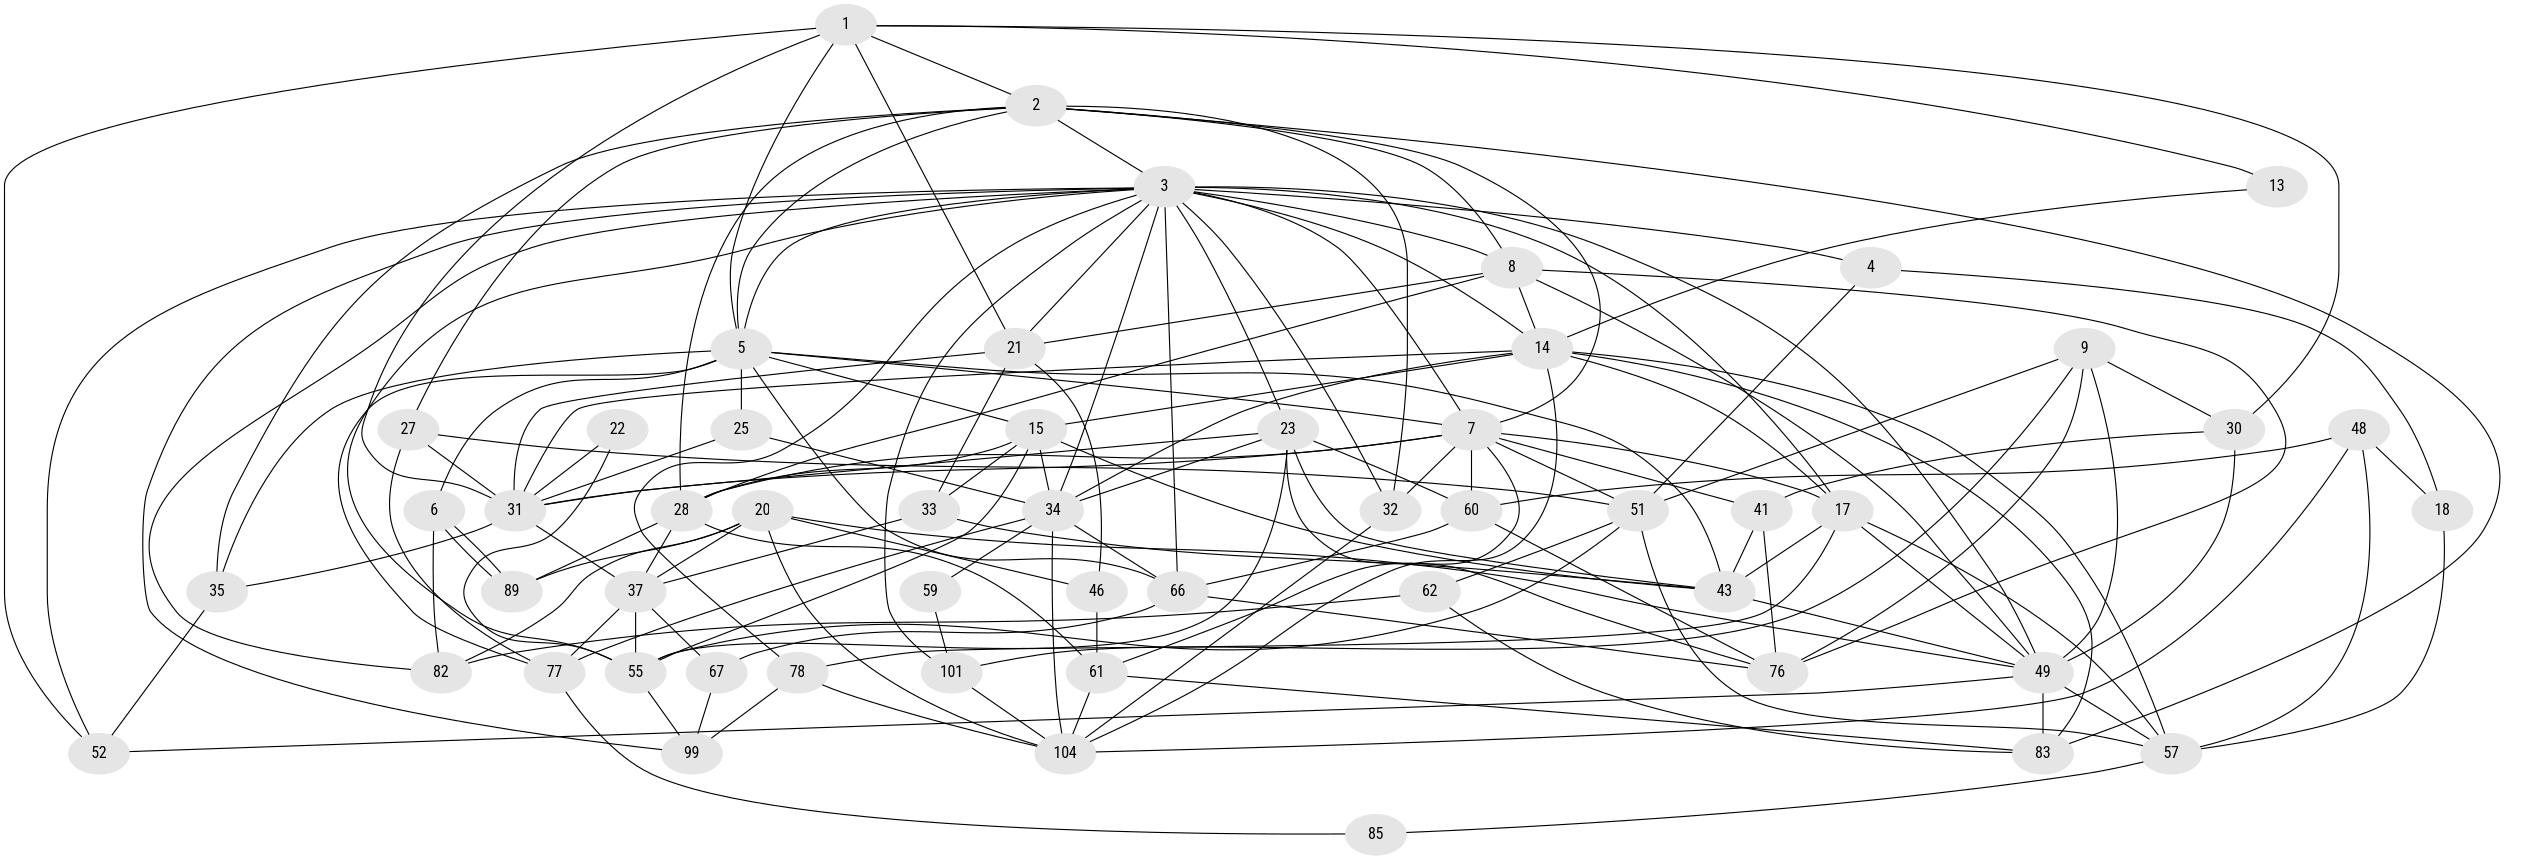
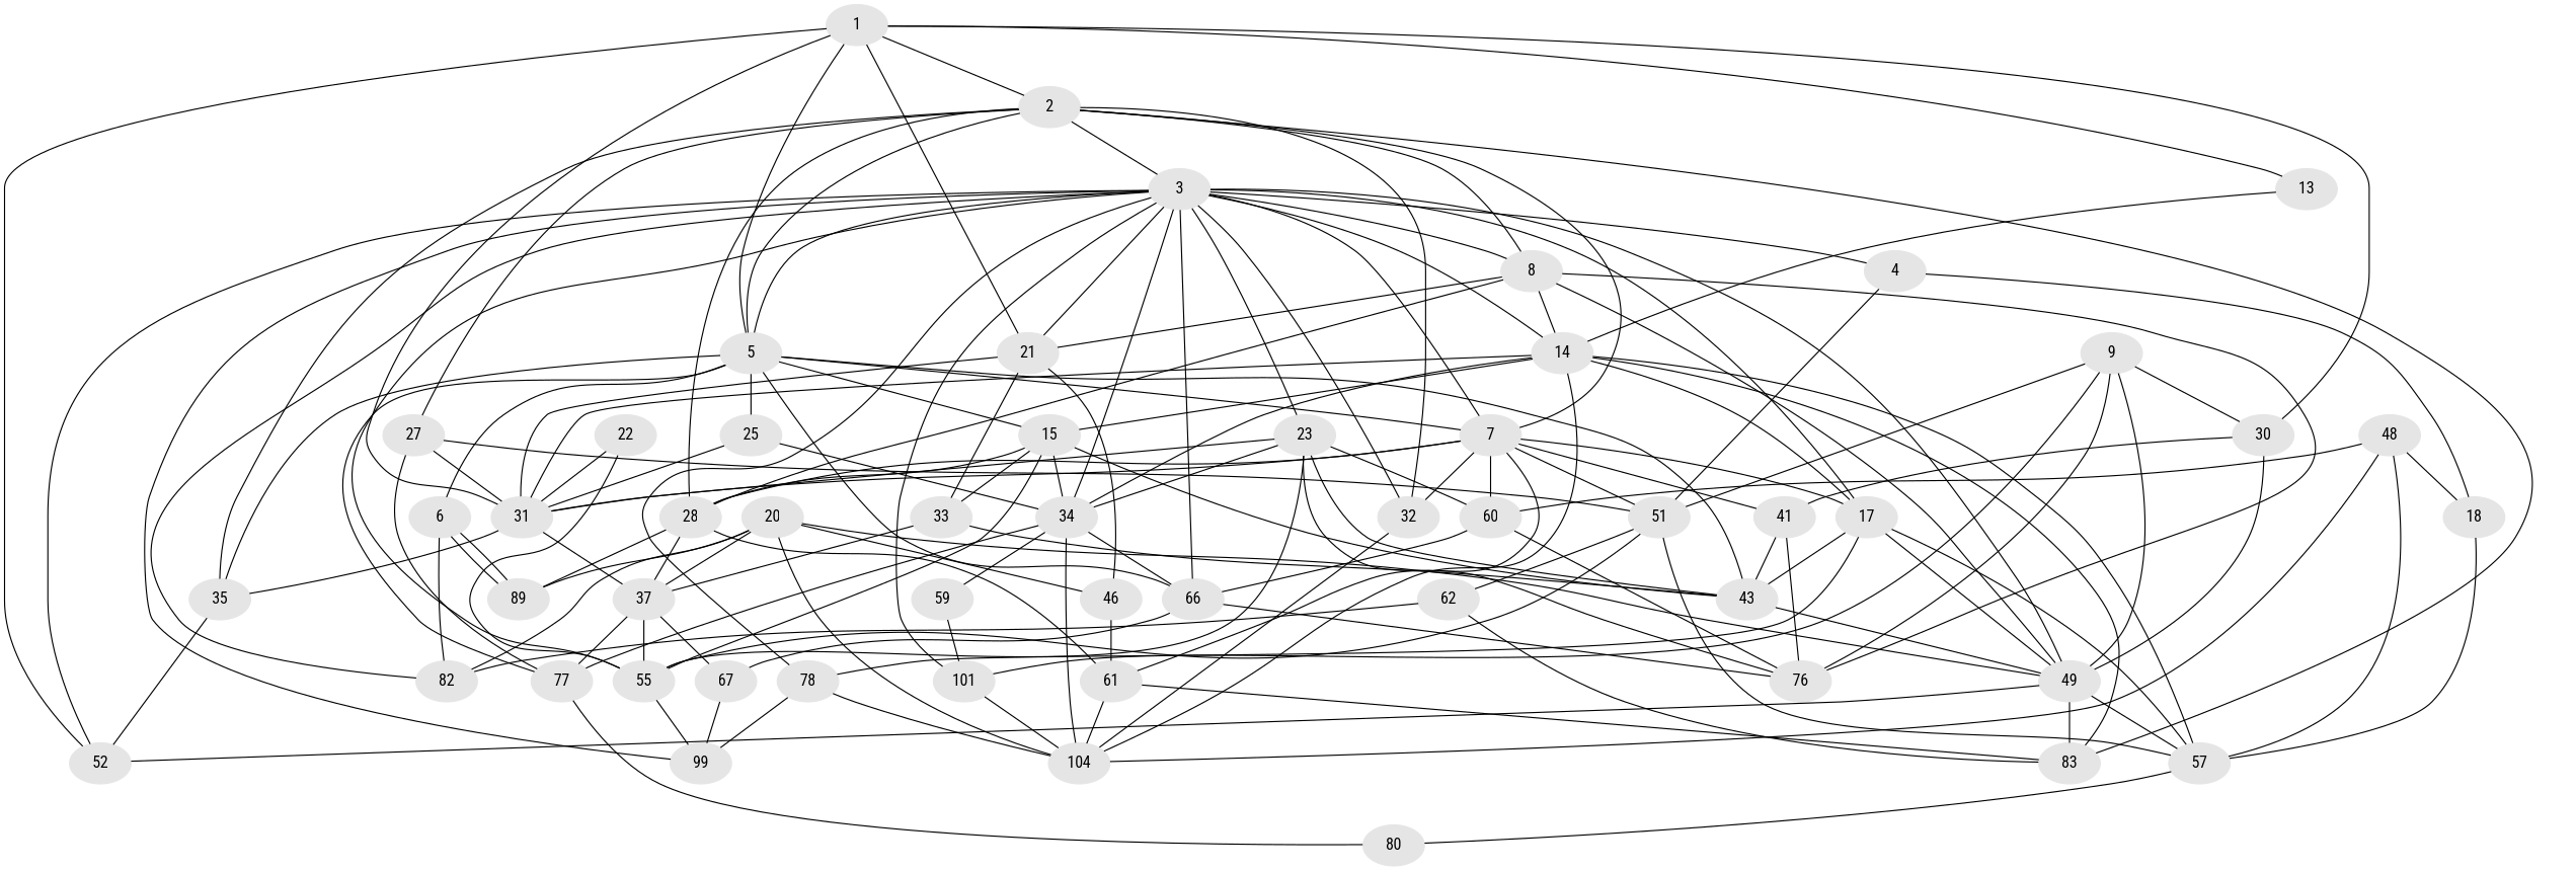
  graph {
    fontname="Roboto Condensed"
    node [color=gray90 fontname="Roboto Condensed" style=filled]
    edge [fontname="Roboto Condensed"]
    1 [super="+44+94"]
    2 [super="+71+64"]
    5 [super="+54+80+11"]
    13
    21 [super="+96"]
    30 [super="+92"]
    31 [super="+45"]
    52 [super="+105"]
    3 [super="+68+24+69+38"]
    7 [super="+12+16+10"]
    8 [super="+50+29"]
    27 [super="+65"]
    28 [super="+84"]
    32 [super="+98"]
    35
    83
    66 [super="+97"]
    6
    15 [super="+42"]
    25
    43 [super="+79"]
    77
    14 [super="+19"]
    33 [super="+40"]
    46
    49 [super="+53"]
    41
    37 [super="+47"]
    4 [super="+74"]
    23 [super="+73+91+39"]
    34 [super="+95+81+36"]
    55 [super="+86"]
    78
    82
    99
    101 [super="+106"]
    17 [super="+72"]
    51 [super="+56"]
    60 [super="+87"]
    61 [super="+100"]
    76
    89
    104
    18
    9 [super="+75"]
    57 [super="+70"]
    59
    67
    62
-   85
+   85 [label=80]
    20 [super="+58"]
    22
    48
    1 -- 2
    1 -- 5
    1 -- 13
    1 -- 21
    1 -- 30
    1 -- 31
    1 -- 52
    2 -- 5
    2 -- 3
    2 -- 7
    2 -- 8
    2 -- 27
    2 -- 28
    2 -- 32
    2 -- 35
    2 -- 83
    5 -- 7
    5 -- 35
    5 -- 66
    5 -- 6
    5 -- 15
    5 -- 25
    5 -- 43
    5 -- 77
    13 -- 14
    21 -- 31
    21 -- 33
    21 -- 46
    30 -- 49
    30 -- 41
    31 -- 35
    31 -- 37
    3 -- 5
    3 -- 21
    3 -- 52
    3 -- 7
    3 -- 8
    3 -- 32
    3 -- 66
    3 -- 14
    3 -- 49
    3 -- 4 [weight=2]
    3 -- 23
    3 -- 34
    3 -- 55
    3 -- 78
    3 -- 82
    3 -- 99
    3 -- 101
    3 -- 17
    7 -- 31
    7 -- 28
    7 -- 32
    7 -- 41
    7 -- 17
    7 -- 51
    7 -- 60
    7 -- 61
    8 -- 21
    8 -- 28
    8 -- 14
    8 -- 49
    8 -- 76
    27 -- 31
    27 -- 77
    27 -- 51
    28 -- 37
    28 -- 61
    28 -- 89
    32 -- 104
    35 -- 52
    66 -- 76
    66 -- 67
    6 -- 82
    6 -- 89
    6 -- 89
    15 -- 28
    15 -- 43
    15 -- 33
    15 -- 34
    15 -- 55
    25 -- 31
    25 -- 34
    43 -- 49
    77 -- 85
    14 -- 31
    14 -- 83
    14 -- 15
    14 -- 34
    14 -- 17
    14 -- 104
    14 -- 57
    33 -- 43
    33 -- 37
    46 -- 61
    49 -- 52
    49 -- 83
    49 -- 57
    41 -- 43
    41 -- 76
    37 -- 77
    37 -- 55
    37 -- 67
    4 -- 51
    4 -- 18
    23 -- 31
    23 -- 43
    23 -- 34 [weight=2]
    23 -- 55
    23 -- 60
    23 -- 76
    34 -- 66
    34 -- 77
    34 -- 104
    34 -- 59
    55 -- 99
    78 -- 99
    78 -- 104
    101 -- 104
    17 -- 43
    17 -- 49
    17 -- 78
    17 -- 57
    51 -- 55 [weight=2]
    51 -- 57
    51 -- 62
    60 -- 66
    60 -- 76
    61 -- 83
    61 -- 104
    18 -- 57
    9 -- 30
    9 -- 49
    9 -- 101
    9 -- 51
    9 -- 76
    57 -- 85
    59 -- 101
    67 -- 99
    62 -- 83
    62 -- 82
    20 -- 46
    20 -- 49
    20 -- 37
    20 -- 82
    20 -- 89
    20 -- 104
    22 -- 31
    22 -- 55
    48 -- 60
    48 -- 104
    48 -- 18
    48 -- 57
  }
